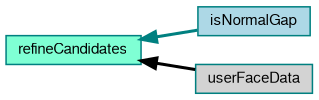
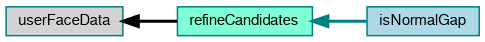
  digraph {
    rankdir=LR
    node [color=teal fontname=FreeSans fontsize=10 shape=record style=filled]
    edge [dir=back fontname=FreeSans fontsize=10 labelfontname=FreeSans labelfontsize=10 style=bold]
    n1 [fillcolor=aquamarine fontcolor=black height=0.2 label=refineCandidates width=0.4]
    n2 [fillcolor=lightblue height=0.2 label=isNormalGap width=0.4]
    n3 [fillcolor=lightgrey height=0.2 label=userFaceData width=0.4]
    n1 -> n2 [color=teal]
-   n1 -> n3 [color=black]
+   n3 -> n1 [color=black]
  }
